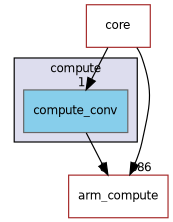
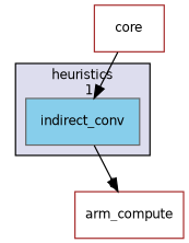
  digraph {
    compound=true
    node [color=brown fillcolor=white fontname=Helvetica fontsize=10 shape=box style=filled]
    edge [labeldistance=1.5 labelfontname=Helvetica labelfontsize=10]
-   n1 [color=gray40 fillcolor=skyblue label=compute_conv pencolor=black]
+   n1 [color=gray40 fillcolor=skyblue label=indirect_conv pencolor=black]
    n2 [label=arm_compute]
    n3 [label=core]
    subgraph cluster_1 {
      bgcolor="#ddddee"
      fontname=Helvetica
      fontsize=10
-     label=compute
+     label=heuristics
      pencolor=black
      n1
    }
    n1 -> n2 [headlabel=8]
    n3 -> n1 [headlabel=1]
-   n3 -> n2 [headlabel=686]
  }
